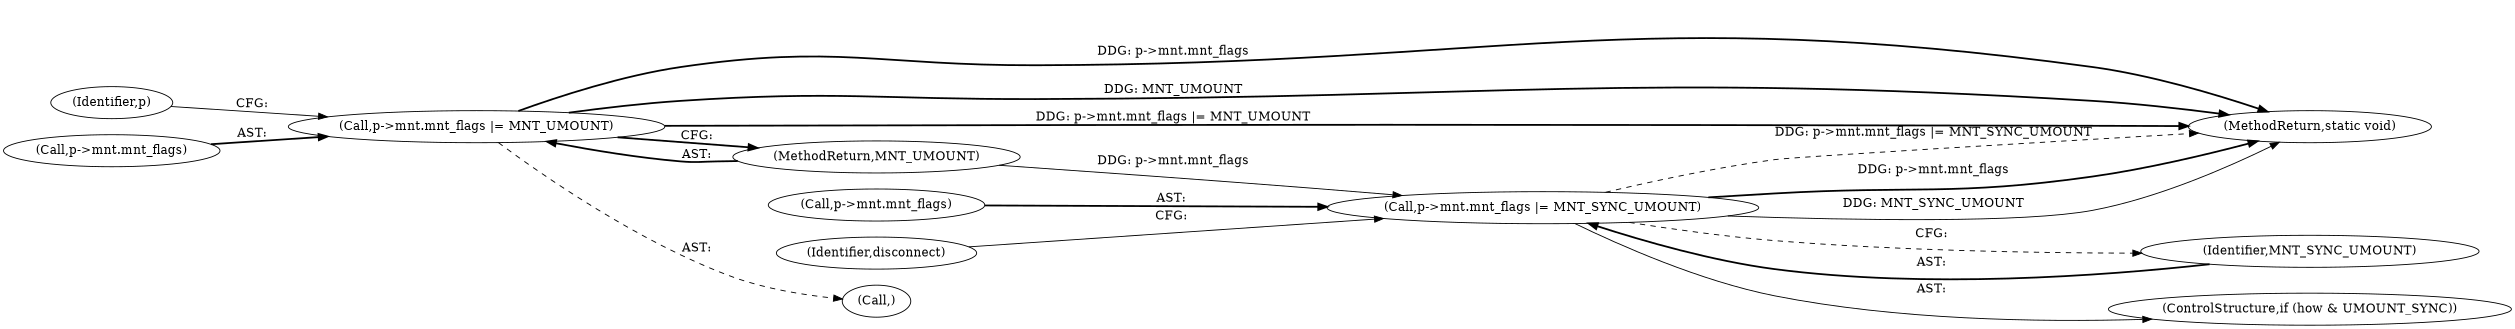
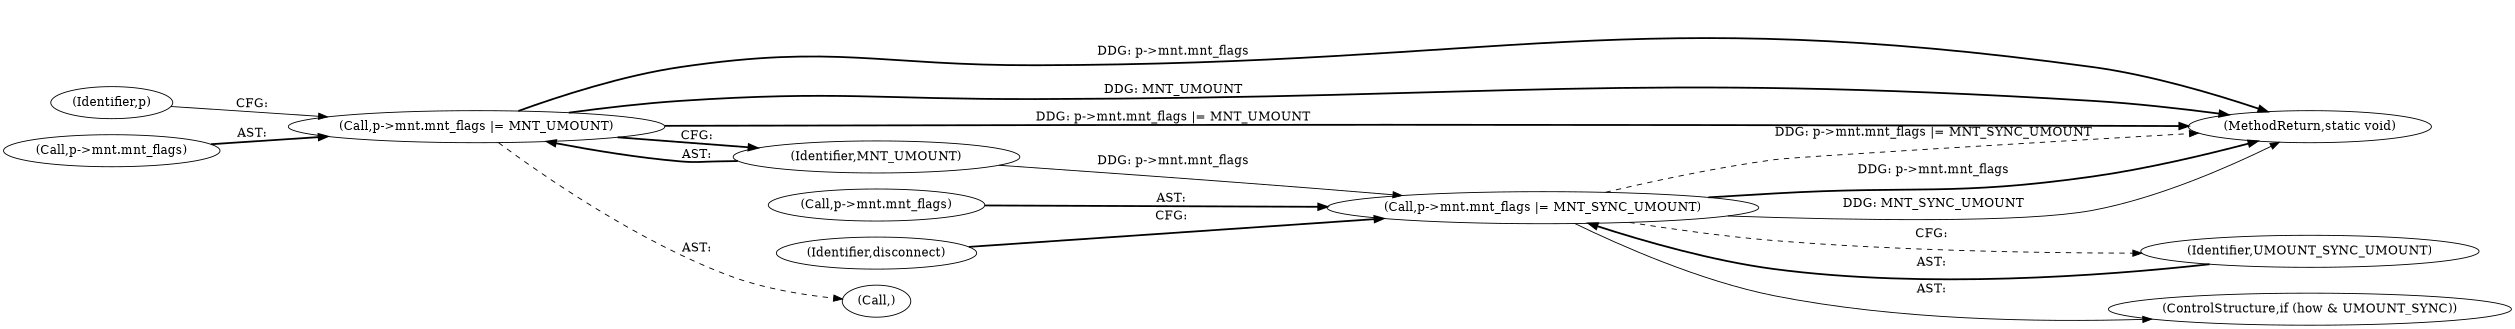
  digraph {
    rankdir=LR
    edge [style=bold]
    n1 [label="(Call,p->mnt.mnt_flags |= MNT_UMOUNT)"]
    n2 [label="(MethodReturn,static void)"]
    n3 [label="(Call,)"]
-   n4 [label="(MethodReturn,MNT_UMOUNT)"]
+   n4 [label="(Identifier,MNT_UMOUNT)"]
    n5 [label="(Call,p->mnt.mnt_flags |= MNT_SYNC_UMOUNT)"]
-   n6 [label="(Identifier,MNT_SYNC_UMOUNT)"]
+   n6 [label="(Identifier,UMOUNT_SYNC_UMOUNT)"]
    n7 [label="(ControlStructure,if (how & UMOUNT_SYNC))"]
    n8 [label="(Call,p->mnt.mnt_flags)"]
    n9 [label="(Identifier,p)"]
    n10 [label="(Call,p->mnt.mnt_flags)"]
    n11 [label="(Identifier,disconnect)"]
    n1 -> n2 [label="DDG: p->mnt.mnt_flags"]
    n1 -> n2 [label="DDG: MNT_UMOUNT"]
    n1 -> n2 [label="DDG: p->mnt.mnt_flags |= MNT_UMOUNT"]
    n1 -> n3 [label="AST: " style=dashed]
    n1 -> n4 [label="CFG: "]
    n4 -> n1 [label="AST: "]
    n4 -> n5 [label="DDG: p->mnt.mnt_flags" style=solid]
    n5 -> n2 [label="DDG: p->mnt.mnt_flags |= MNT_SYNC_UMOUNT" style=dashed]
    n5 -> n2 [label="DDG: p->mnt.mnt_flags"]
    n5 -> n2 [label="DDG: MNT_SYNC_UMOUNT" style=solid]
    n5 -> n6 [label="CFG: " style=dashed]
    n5 -> n7 [label="AST: " style=solid]
    n6 -> n5 [label="AST: "]
    n8 -> n5 [label="AST: "]
    n9 -> n1 [label="CFG: " style=solid]
    n10 -> n1 [label="AST: "]
-   n11 -> n5 [label="CFG: " style=solid]
+   n11 -> n5 [label="CFG: "]
  }
